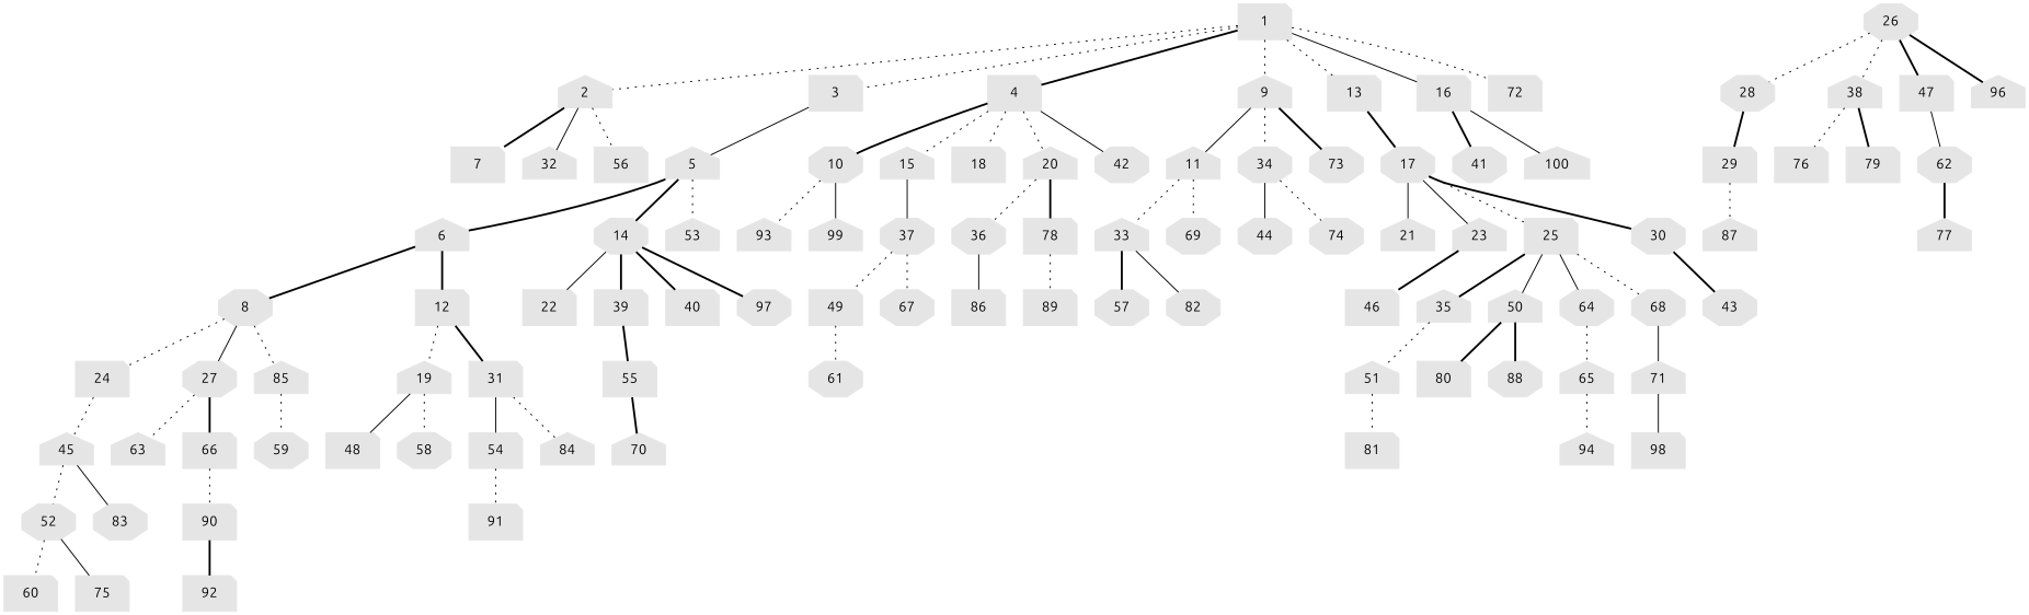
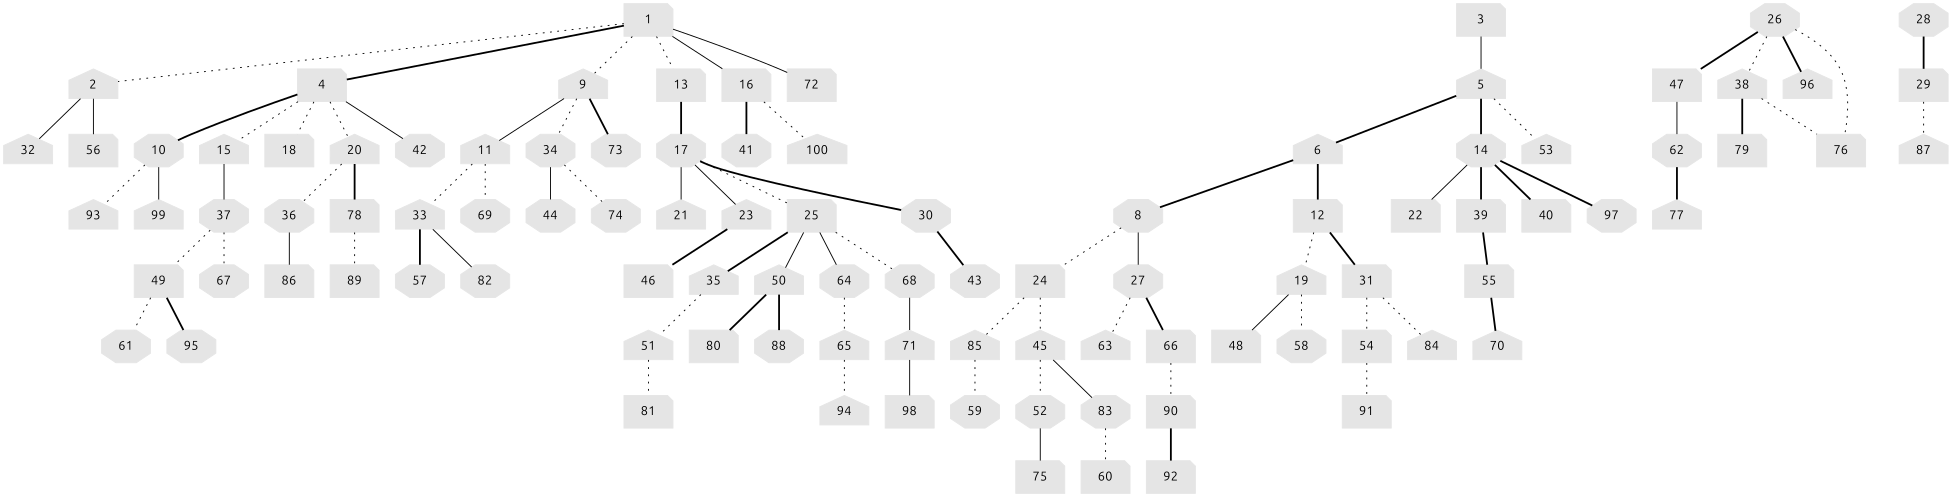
  graph {
    fontname=Ubuntu
    node [color=gray90 fontname=Ubuntu shape=note style=filled]
    edge [fontname=Ubuntu style=dotted]
    2 [shape=house]
    1
    3
    4
    9 [shape=house]
    13
    16
    72
-   7
    32 [shape=house]
    56
    5 [shape=house]
    10 [shape=octagon]
    15 [shape=house]
    18
    20 [shape=house]
    42 [shape=octagon]
    11 [shape=house]
    34 [shape=octagon]
    73 [shape=octagon]
    17 [shape=octagon]
    41 [shape=octagon]
    100 [shape=house]
    6 [shape=house]
    14 [shape=octagon]
    53 [shape=house]
    93 [shape=house]
    99 [shape=house]
    37 [shape=octagon]
    36 [shape=octagon]
    78
    8 [shape=octagon]
    12
    22
    39
    40
    97 [shape=octagon]
    24
    27 [shape=octagon]
    85 [shape=house]
    19 [shape=house]
    31
    45 [shape=house]
    63 [shape=house]
    66
    59 [shape=octagon]
    33 [shape=house]
    69 [shape=octagon]
    44 [shape=octagon]
    74 [shape=octagon]
    57 [shape=octagon]
    82 [shape=octagon]
    48
    58 [shape=octagon]
    54
    84 [shape=house]
    21 [shape=house]
    23 [shape=house]
    25
    30 [shape=octagon]
    55
    49
    67 [shape=octagon]
    46
    35 [shape=house]
    50 [shape=house]
    64 [shape=octagon]
    68 [shape=octagon]
    43 [shape=octagon]
    26 [shape=octagon]
    28 [shape=octagon]
    38 [shape=house]
    47
    96 [shape=house]
    86
    89
    52 [shape=octagon]
    83 [shape=octagon]
    51 [shape=house]
    80
    88 [shape=octagon]
    65 [shape=house]
    71 [shape=house]
    29
    76
    79
    62 [shape=octagon]
    90
    87 [shape=house]
    91
    81
    61 [shape=octagon]
+   95 [shape=octagon]
    70 [shape=house]
    60
    75
    77 [shape=house]
    94 [shape=house]
    92
    98
-   2 -- 7 [style=bold]
    2 -- 32 [style=solid]
-   2 -- 56
+   2 -- 56 [style=solid]
    1 -- 2
-   1 -- 3
    1 -- 4 [style=bold]
    1 -- 9
    1 -- 13
    1 -- 16 [style=solid]
-   1 -- 72
+   1 -- 72 [style=solid]
    3 -- 5 [style=solid]
    4 -- 10 [style=bold]
    4 -- 15
    4 -- 18
    4 -- 20
    4 -- 42 [style=solid]
    9 -- 11 [style=solid]
    9 -- 34
    9 -- 73 [style=bold]
    13 -- 17 [style=bold]
    16 -- 41 [style=bold]
-   16 -- 100 [style=solid]
+   16 -- 100
    5 -- 6 [style=bold]
    5 -- 14 [style=bold]
    5 -- 53
    10 -- 93
    10 -- 99 [style=solid]
    15 -- 37 [style=solid]
    20 -- 36
    20 -- 78 [style=bold]
    11 -- 33
    11 -- 69
    34 -- 44 [style=solid]
    34 -- 74
    17 -- 21 [style=solid]
    17 -- 23 [style=solid]
    17 -- 25
    17 -- 30 [style=bold]
    6 -- 8 [style=bold]
    6 -- 12 [style=bold]
    14 -- 22 [style=solid]
    14 -- 39 [style=bold]
    14 -- 40 [style=bold]
    14 -- 97 [style=bold]
    37 -- 49
    37 -- 67
    36 -- 86 [style=solid]
    78 -- 89
    8 -- 24
    8 -- 27 [style=solid]
-   8 -- 85
+   24 -- 85
    12 -- 19
    12 -- 31 [style=bold]
    39 -- 55 [style=bold]
    24 -- 45
    27 -- 63
    27 -- 66 [style=bold]
    85 -- 59
    19 -- 48 [style=solid]
    19 -- 58
-   31 -- 54 [style=solid]
+   31 -- 54
    31 -- 84
    45 -- 52
    45 -- 83 [style=solid]
    66 -- 90
    33 -- 57 [style=bold]
    33 -- 82 [style=solid]
    54 -- 91
    23 -- 46 [style=bold]
    25 -- 35 [style=bold]
    25 -- 50 [style=solid]
    25 -- 64 [style=solid]
    25 -- 68
    30 -- 43 [style=bold]
    55 -- 70 [style=bold]
    49 -- 61
+   49 -- 95 [style=bold]
    35 -- 51
    50 -- 80 [style=bold]
    50 -- 88 [style=bold]
    64 -- 65
    68 -- 71 [style=solid]
-   26 -- 28
+   26 -- 76
    26 -- 38
    26 -- 47 [style=bold]
    26 -- 96 [style=bold]
    28 -- 29 [style=bold]
    38 -- 76
    38 -- 79 [style=bold]
    47 -- 62 [style=solid]
-   52 -- 60
+   83 -- 60
    52 -- 75 [style=solid]
    51 -- 81
    65 -- 94
    71 -- 98 [style=solid]
    29 -- 87
    62 -- 77 [style=bold]
    90 -- 92 [style=bold]
  }
